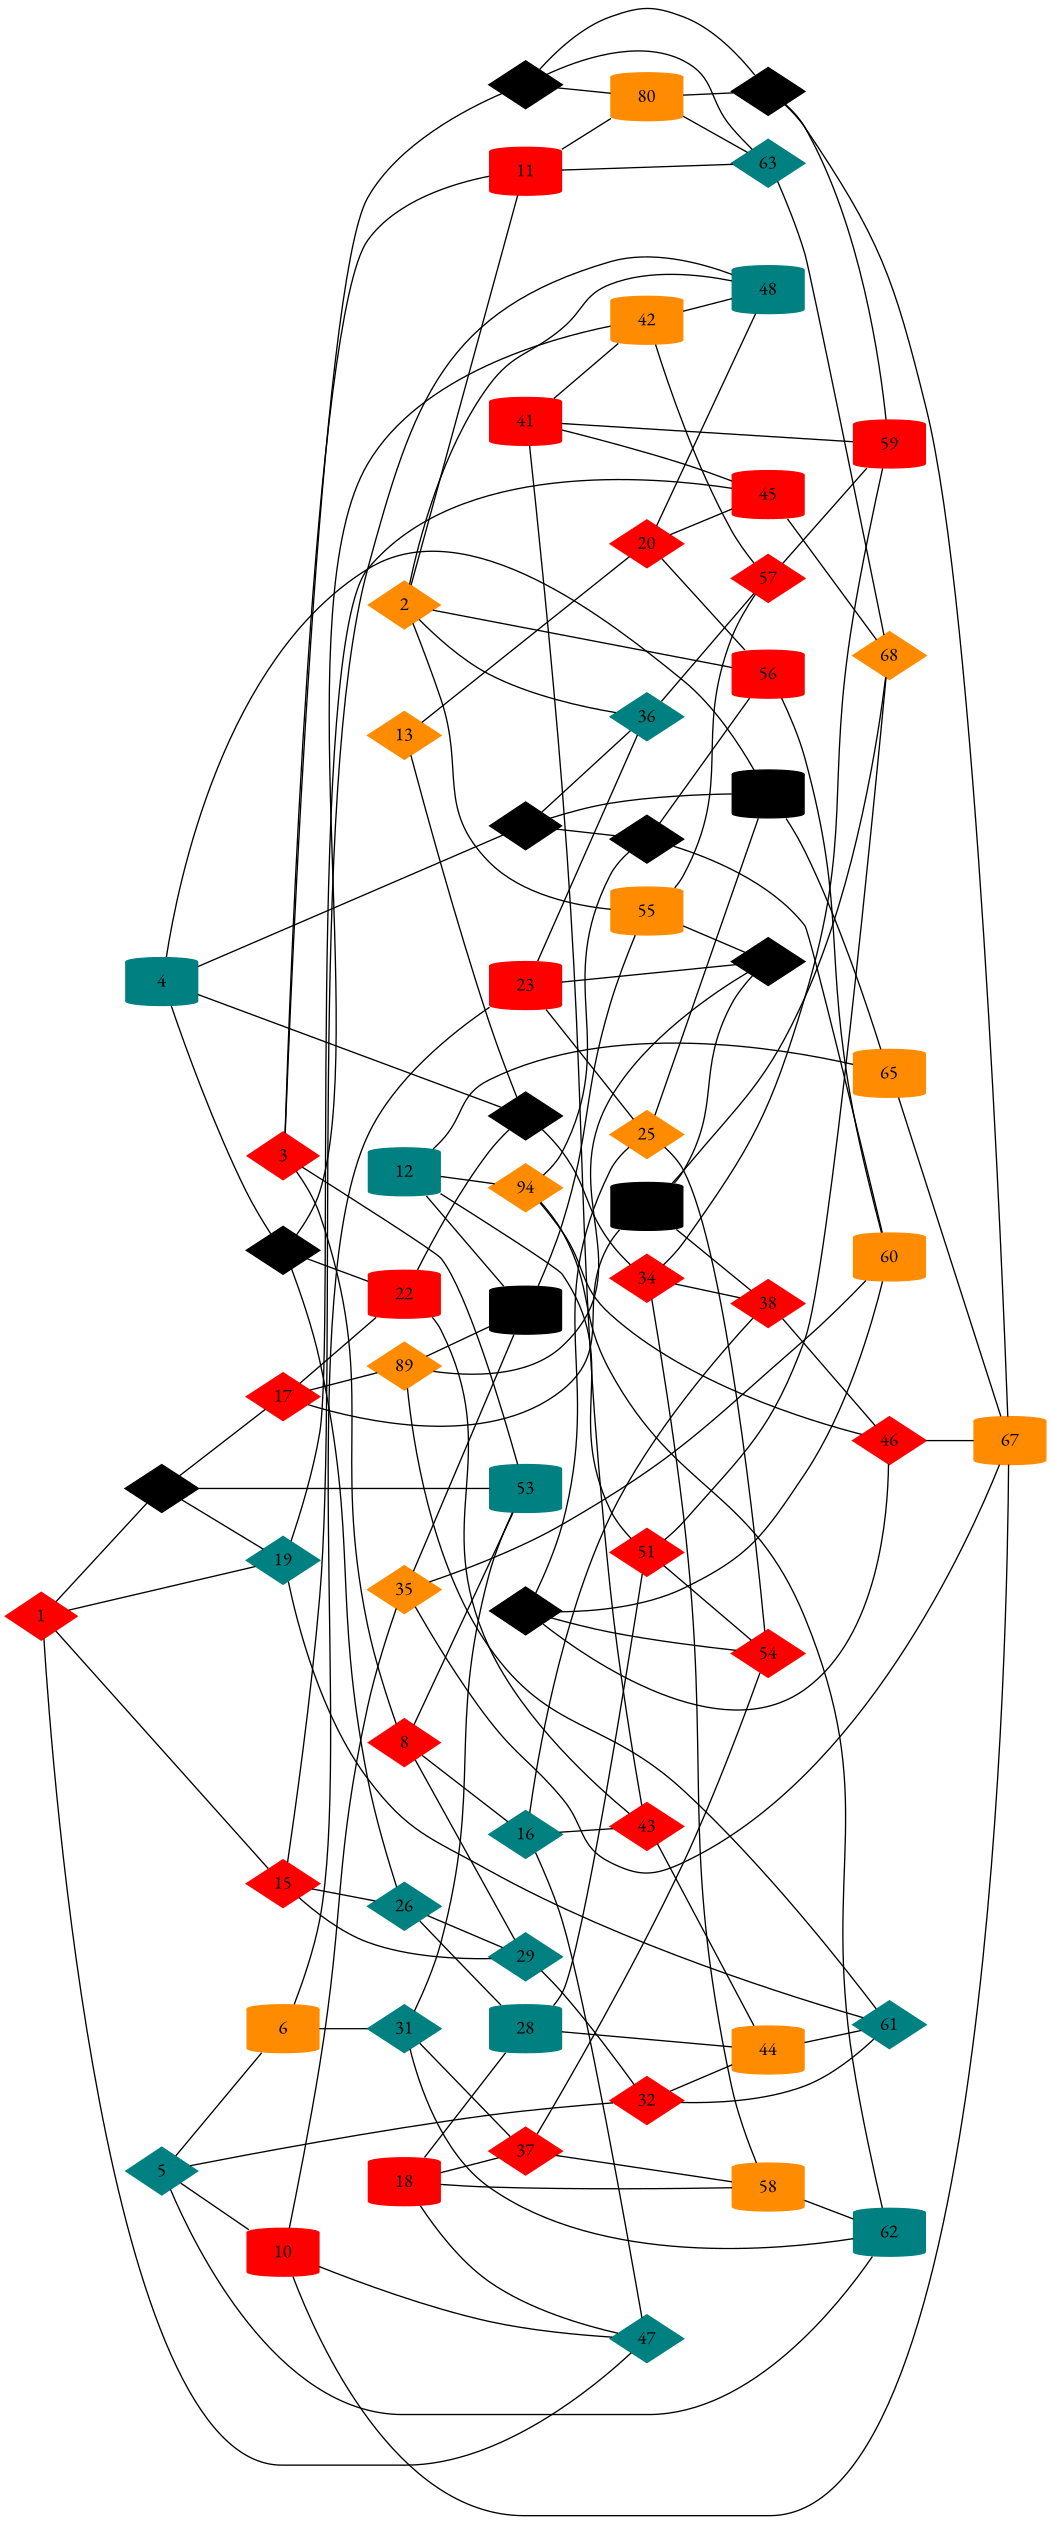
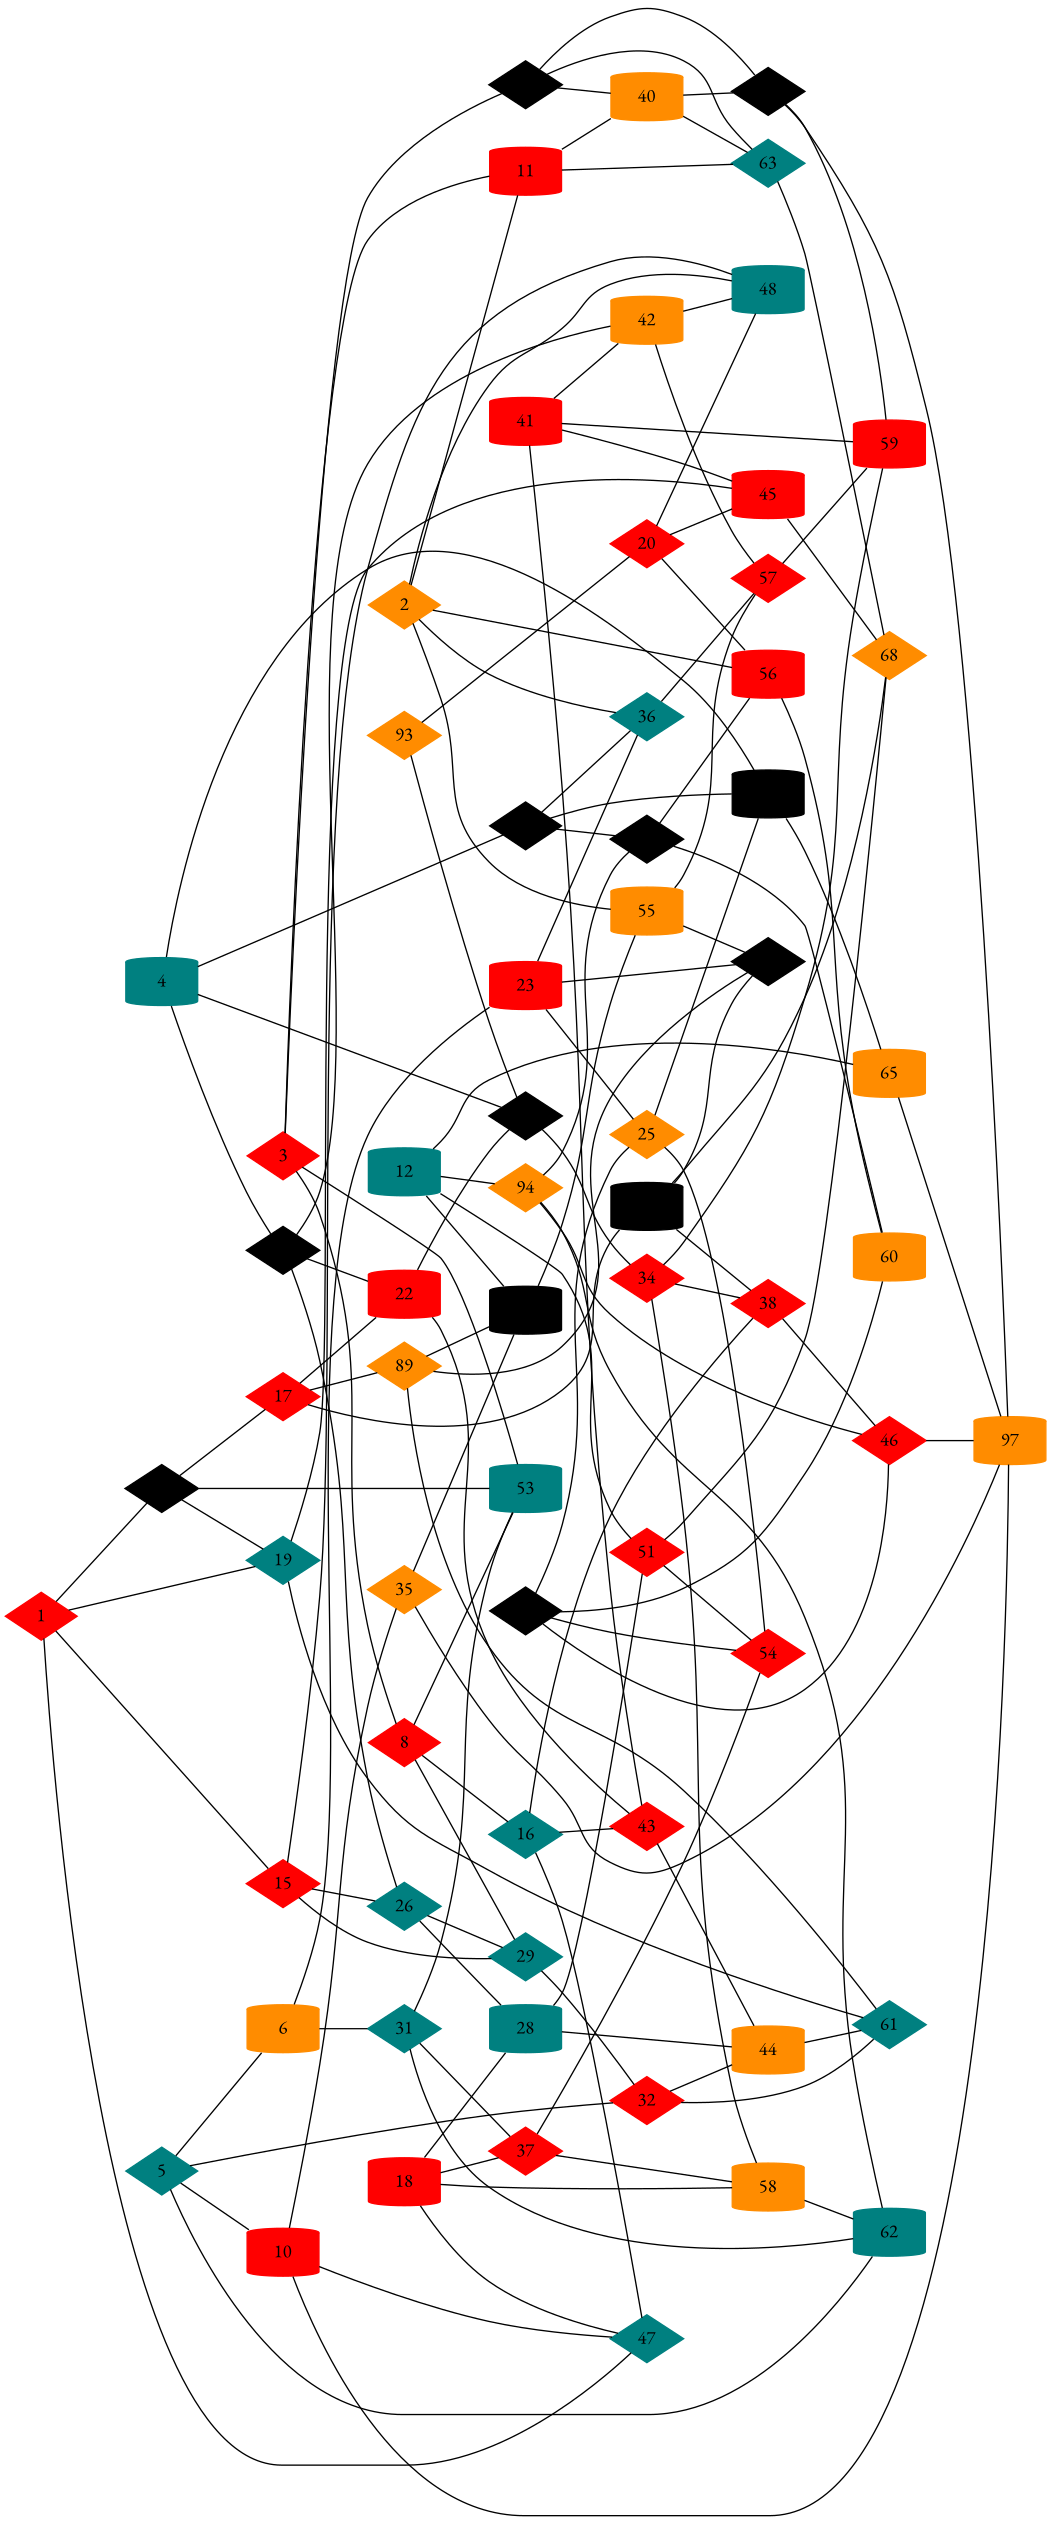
  graph {
    fontname="EB Garamond"
    rankdir=LR
    node [color=red fontname="EB Garamond" shape=diamond style=filled]
    edge [fontname="EB Garamond"]
    14 [color=black]
    1
    15
    19 [color=teal]
    47 [color=teal]
    53 [color=teal shape=cylinder]
    17
    48 [color=teal shape=cylinder]
    29 [color=teal]
    26 [color=teal]
    45 [shape=cylinder]
    61 [color=teal]
    2 [color=darkorange]
    11 [shape=cylinder]
    36 [color=teal]
    56 [shape=cylinder]
    55 [color=darkorange shape=cylinder]
-   40 [color=darkorange shape=cylinder label=80]
+   40 [color=darkorange shape=cylinder]
    63 [color=teal]
    57
    60 [color=darkorange shape=cylinder]
    3
    8
    27 [color=black]
    16 [color=teal]
    50 [color=black]
    4 [color=teal shape=cylinder]
    7 [color=black]
    21 [color=black]
    30 [color=black]
    64 [color=black shape=cylinder]
    52 [color=black]
    22 [shape=cylinder]
    42 [color=darkorange shape=cylinder]
    34
    65 [color=darkorange shape=cylinder]
    5 [color=teal]
    6 [color=darkorange shape=cylinder]
    10 [shape=cylinder]
    32
    62 [color=teal shape=cylinder]
    23 [shape=cylinder]
    31 [color=teal]
    35 [color=darkorange]
-   67 [color=darkorange shape=cylinder]
+   67 [color=darkorange shape=cylinder label=97]
    44 [color=darkorange shape=cylinder]
-   13 [color=darkorange]
+   13 [color=darkorange label=93]
    20
    25 [color=darkorange]
    66 [color=black]
    37
    38
    43
    9 [color=black]
    46
    54
    49 [color=black shape=cylinder]
    68 [color=darkorange]
    12 [color=teal shape=cylinder]
    n60 [color=darkorange label=94]
    51
    33 [color=black shape=cylinder]
    n63 [color=darkorange label=89]
    28 [color=teal shape=cylinder]
    18 [shape=cylinder]
    58 [color=darkorange shape=cylinder]
    59 [shape=cylinder]
    41 [shape=cylinder]
    14 -- 19
    14 -- 53
    14 -- 17
    1 -- 14
    1 -- 15
    1 -- 19
    1 -- 47
    15 -- 48
    15 -- 29
    15 -- 26
    19 -- 45
    19 -- 61
    17 -- 22
    17 -- 33
    17 -- n63
    29 -- 32
    26 -- 29
    26 -- 28
    45 -- 68
    2 -- 48
    2 -- 11
    2 -- 36
    2 -- 56
    2 -- 55
    11 -- 40
    11 -- 63
    36 -- 57
    56 -- 60
    55 -- 57
    55 -- 66
    40 -- 63
    40 -- 50
    63 -- 68
    57 -- 59
    3 -- 53
    3 -- 11
    3 -- 8
    3 -- 27
    8 -- 53
    8 -- 29
    8 -- 16
    27 -- 40
    27 -- 63
    27 -- 50
    16 -- 47
    16 -- 38
    16 -- 43
    50 -- 67
    50 -- 59
    4 -- 7
    4 -- 21
    4 -- 30
    4 -- 64
    7 -- 36
    7 -- 64
    7 -- 52
    21 -- 26
    21 -- 22
    21 -- 42
    30 -- 34
    64 -- 65
    52 -- 56
    52 -- 60
    22 -- 30
    22 -- 43
    42 -- 48
    42 -- 57
    34 -- 38
    34 -- 58
    34 -- 59
    65 -- 67
    5 -- 6
    5 -- 10
    5 -- 32
    5 -- 62
    6 -- 23
    6 -- 31
    10 -- 47
    10 -- 35
    10 -- 67
    32 -- 61
    32 -- 44
    23 -- 36
    23 -- 25
    23 -- 66
    31 -- 53
    31 -- 62
    31 -- 37
-   35 -- 60
    35 -- 67
    35 -- 49
    44 -- 61
    13 -- 30
    13 -- 20
    20 -- 48
    20 -- 45
    20 -- 56
    25 -- 64
    25 -- 54
    37 -- 54
    37 -- 58
    38 -- 46
    43 -- 44
    9 -- 60
    9 -- 25
    9 -- 46
    9 -- 54
    46 -- 67
    49 -- 55
    12 -- 65
    12 -- 49
    12 -- n60
    12 -- 51
    n60 -- 52
    n60 -- 62
    n60 -- 46
    51 -- 54
    51 -- 68
    33 -- 66
    33 -- 38
    33 -- 68
    n63 -- 61
    n63 -- 66
    n63 -- 49
    28 -- 44
    28 -- 51
    18 -- 47
    18 -- 37
    18 -- 28
    18 -- 58
    58 -- 62
    41 -- 45
    41 -- 42
    41 -- 43
    41 -- 59
  }
